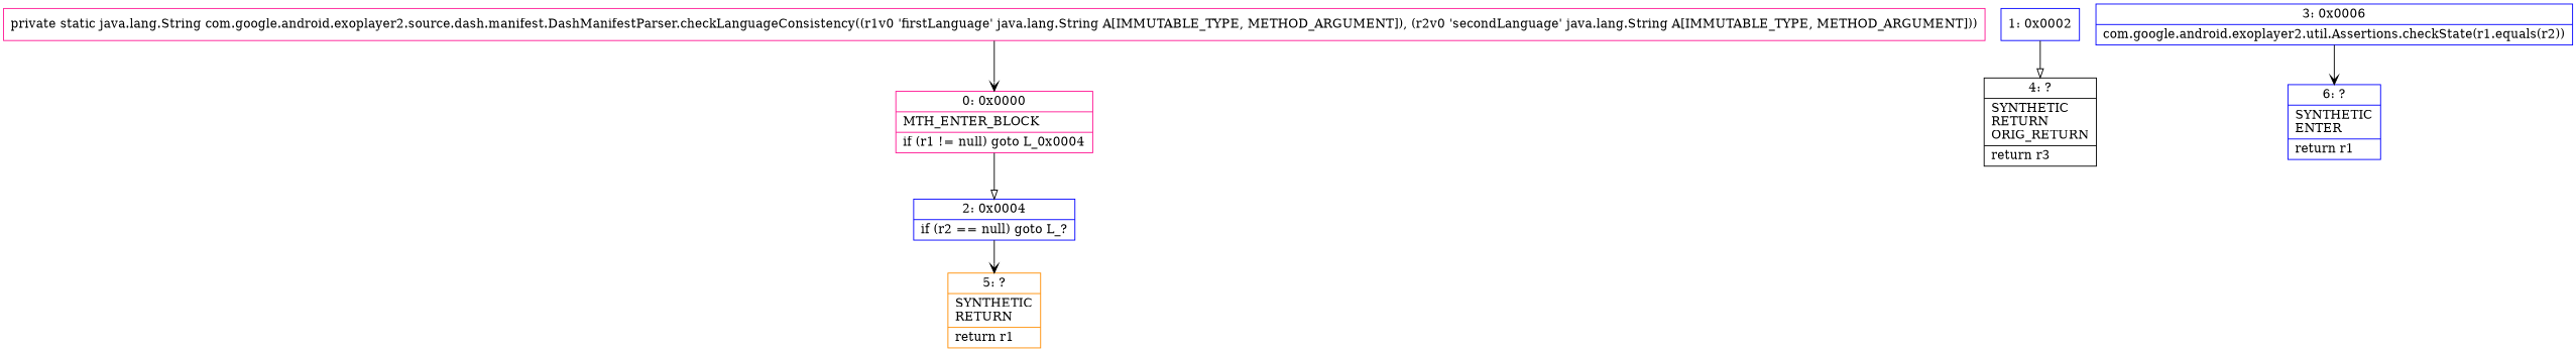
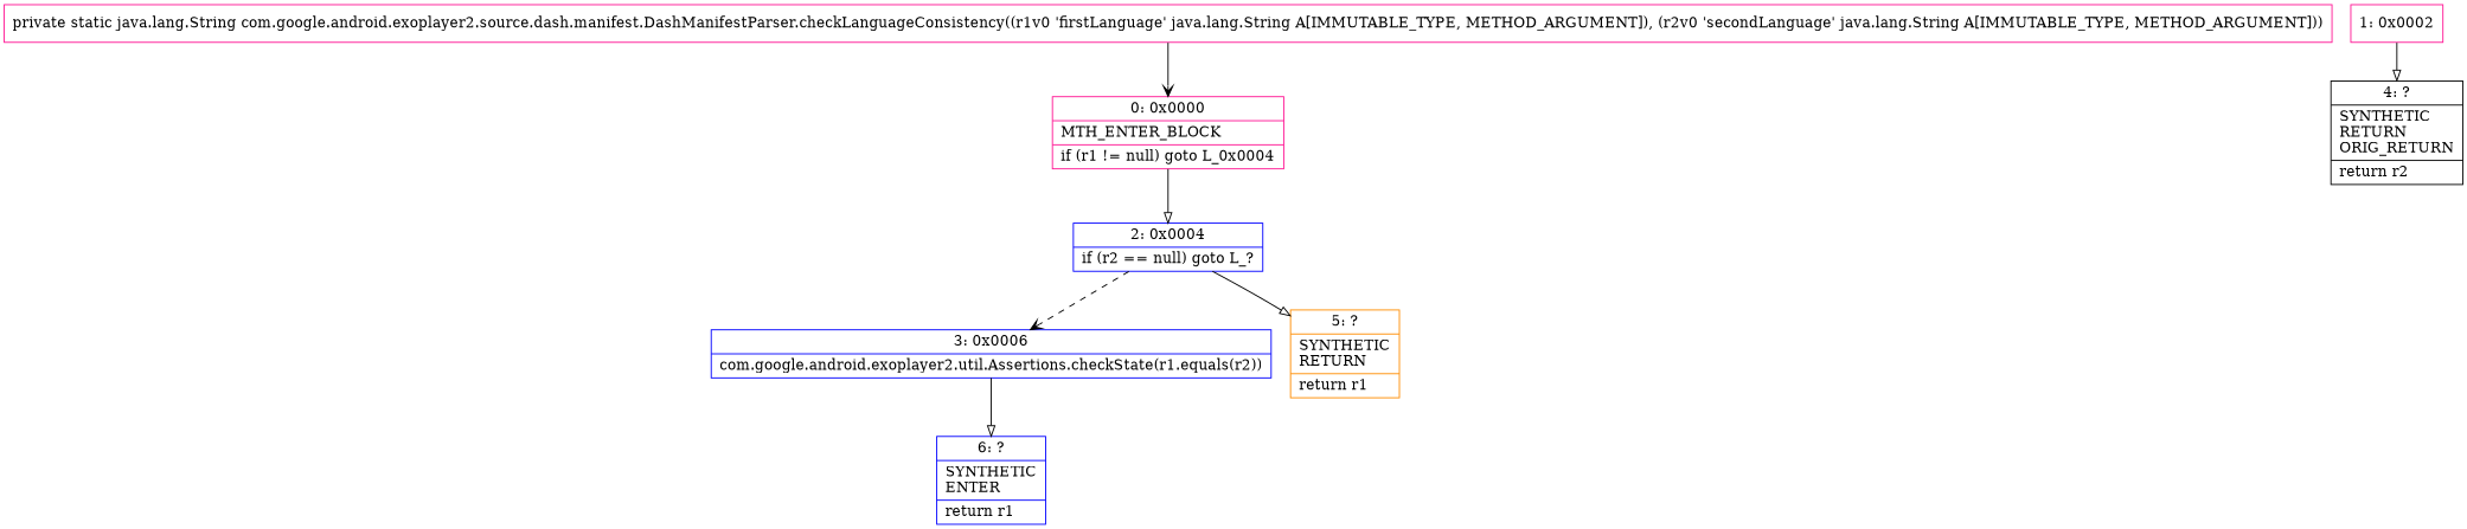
  digraph {
    node [color=blue shape=record]
    edge [arrowhead=onormal]
    n1 [color=deeppink label="{0\:\ 0x0000|MTH_ENTER_BLOCK\l|if (r1 != null) goto L_0x0004\l}"]
    n2 [label="{2\:\ 0x0004|if (r2 == null) goto L_?\l}"]
-   n3 [label="{1\:\ 0x0002}"]
-   n4 [color=black label="{4\:\ ?|SYNTHETIC\lRETURN\lORIG_RETURN\l|return r3\l}"]
+   n3 [color=deeppink label="{1\:\ 0x0002}"]
+   n4 [color=black label="{4\:\ ?|SYNTHETIC\lRETURN\lORIG_RETURN\l|return r2\l}"]
    n5 [label="{3\:\ 0x0006|com.google.android.exoplayer2.util.Assertions.checkState(r1.equals(r2))\l}"]
    n6 [color=darkorange label="{5\:\ ?|SYNTHETIC\lRETURN\l|return r1\l}"]
    n7 [label="{6\:\ ?|SYNTHETIC\lENTER\l|return r1\l}"]
    n8 [color=deeppink label="{private static java.lang.String com.google.android.exoplayer2.source.dash.manifest.DashManifestParser.checkLanguageConsistency((r1v0 'firstLanguage' java.lang.String A[IMMUTABLE_TYPE, METHOD_ARGUMENT]), (r2v0 'secondLanguage' java.lang.String A[IMMUTABLE_TYPE, METHOD_ARGUMENT])) }"]
    n1 -> n2
-   n2 -> n6 [arrowhead=vee]
+   n2 -> n5 [arrowhead=vee style=dashed]
+   n2 -> n6
    n3 -> n4
-   n5 -> n7 [arrowhead=vee]
+   n5 -> n7
    n8 -> n1 [arrowhead=vee]
  }
